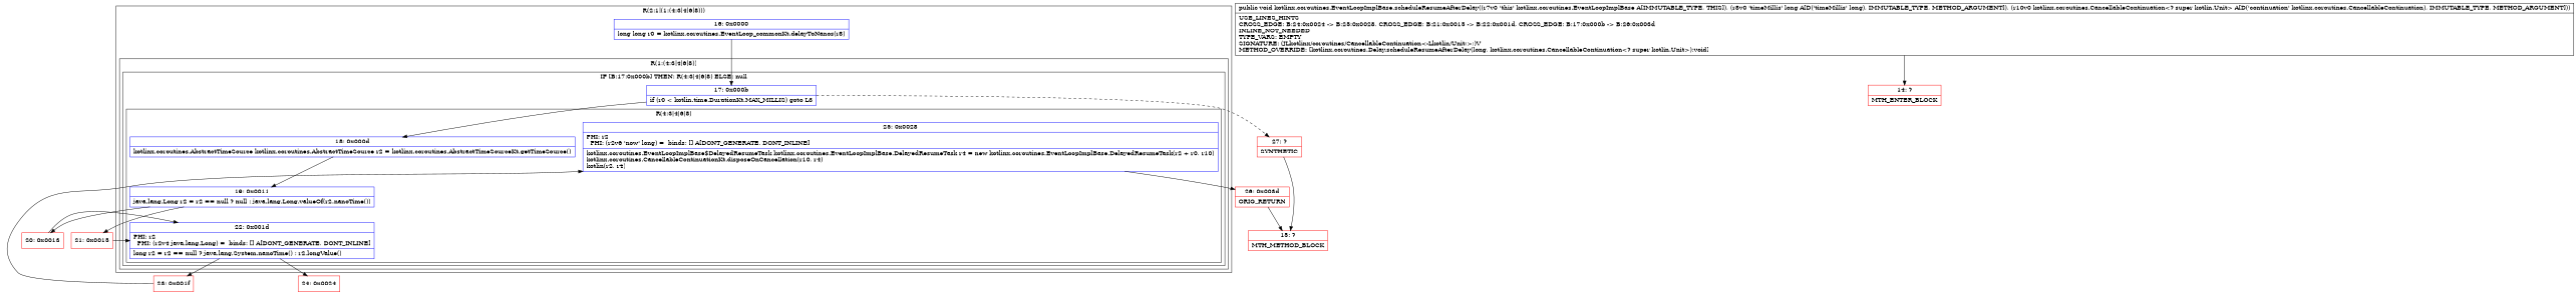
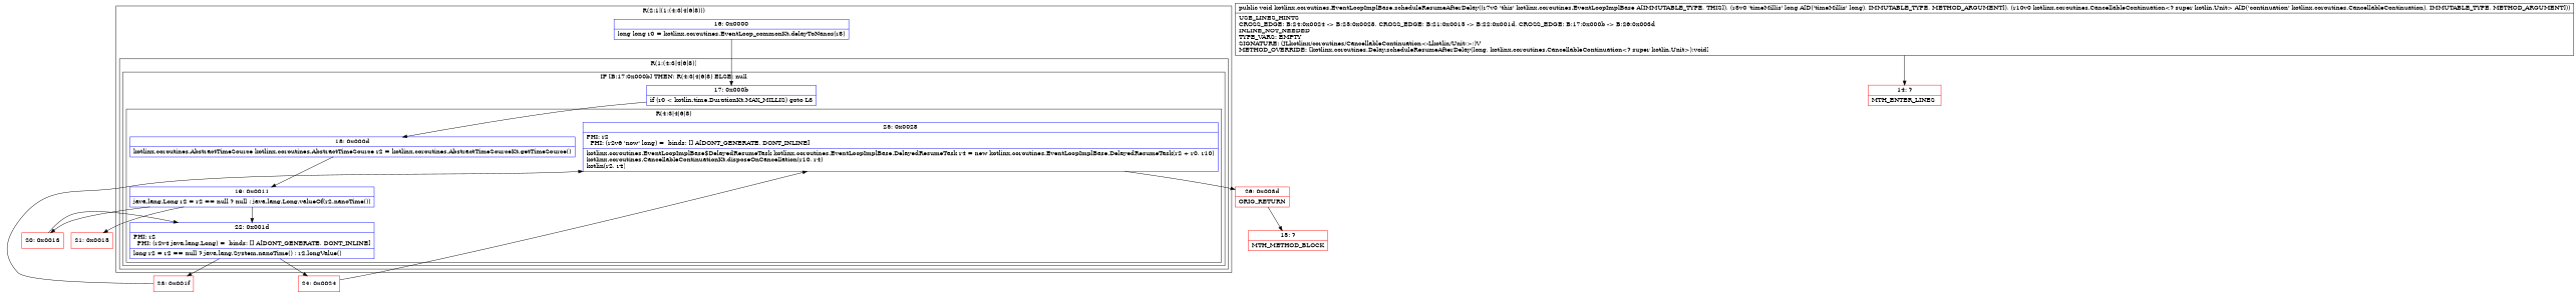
  digraph {
    node [color=red shape=record]
    n1 [color=blue label="{18\:\ 0x000d|kotlinx.coroutines.AbstractTimeSource kotlinx.coroutines.AbstractTimeSource r2 = kotlinx.coroutines.AbstractTimeSourceKt.getTimeSource()\l}"]
    n2 [color=blue label="{19\:\ 0x0011|java.lang.Long r2 = r2 == null ? null : java.lang.Long.valueOf(r2.nanoTime())\l}"]
    n3 [color=blue label="{22\:\ 0x001d|PHI: r2 \l  PHI: (r2v4 java.lang.Long) =  binds: [] A[DONT_GENERATE, DONT_INLINE]\l|long r2 = r2 == null ? java.lang.System.nanoTime() : r2.longValue()\l}"]
    n4 [color=blue label="{25\:\ 0x0028|PHI: r2 \l  PHI: (r2v6 'now' long) =  binds: [] A[DONT_GENERATE, DONT_INLINE]\l|kotlinx.coroutines.EventLoopImplBase$DelayedResumeTask kotlinx.coroutines.EventLoopImplBase.DelayedResumeTask r4 = new kotlinx.coroutines.EventLoopImplBase.DelayedResumeTask(r2 + r0, r10)\lkotlinx.coroutines.CancellableContinuationKt.disposeOnCancellation(r10, r4)\lkotlin(r2, r4)\l}"]
    n5 [color=blue label="{17\:\ 0x000b|if (r0 \< kotlin.time.DurationKt.MAX_MILLIS) goto L3\l}"]
    n6 [color=blue label="{16\:\ 0x0000|long long r0 = kotlinx.coroutines.EventLoop_commonKt.delayToNanos(r8)\l}"]
    n7 [label="{20\:\ 0x0013}"]
    n8 [label="{21\:\ 0x0015}"]
    n9 [label="{23\:\ 0x001f}"]
    n10 [label="{24\:\ 0x0024}"]
    n11 [label="{26\:\ 0x003d|ORIG_RETURN\l}"]
-   n12 [label="{27\:\ ?|SYNTHETIC\l}"]
    n13 [label="{15\:\ ?|MTH_METHOD_BLOCK\l}"]
-   n14 [label="{14\:\ ?|MTH_ENTER_BLOCK\l}"]
+   n14 [label="{14\:\ ?|MTH_ENTER_LINES\l}"]
    n15 [label="{public void kotlinx.coroutines.EventLoopImplBase.scheduleResumeAfterDelay((r7v0 'this' kotlinx.coroutines.EventLoopImplBase A[IMMUTABLE_TYPE, THIS]), (r8v0 'timeMillis' long A[D('timeMillis' long), IMMUTABLE_TYPE, METHOD_ARGUMENT]), (r10v0 kotlinx.coroutines.CancellableContinuation\<? super kotlin.Unit\> A[D('continuation' kotlinx.coroutines.CancellableContinuation), IMMUTABLE_TYPE, METHOD_ARGUMENT]))  | USE_LINES_HINTS\lCROSS_EDGE: B:24:0x0024 \-\> B:25:0x0028, CROSS_EDGE: B:21:0x0015 \-\> B:22:0x001d, CROSS_EDGE: B:17:0x000b \-\> B:26:0x003d\lINLINE_NOT_NEEDED\lTYPE_VARS: EMPTY\lSIGNATURE: (JLkotlinx\/coroutines\/CancellableContinuation\<\-Lkotlin\/Unit;\>;)V\lMETHOD_OVERRIDE: [kotlinx.coroutines.Delay.scheduleResumeAfterDelay(long, kotlinx.coroutines.CancellableContinuation\<? super kotlin.Unit\>):void]\l}" color=""]
    subgraph cluster_1 {
      label="R(2:1|(1:(4:3|4|6|8)))"
      n6
      subgraph cluster_2 {
        label="R(1:(4:3|4|6|8))"
        subgraph cluster_3 {
          label="IF [B:17:0x000b] THEN: R(4:3|4|6|8) ELSE: null"
          n5
          subgraph cluster_4 {
            label="R(4:3|4|6|8)"
            n1
            n2
            n3
            n4
          }
        }
      }
    }
    n1 -> n2
    n2 -> n7
    n2 -> n8
    n3 -> n9
    n3 -> n10
    n4 -> n11
    n5 -> n1
-   n5 -> n12 [style=dashed]
    n6 -> n5
    n7 -> n3
-   n8 -> n3
+   n2 -> n3
    n9 -> n4
+   n10 -> n4
    n11 -> n13
-   n12 -> n13
    n15 -> n14
  }
